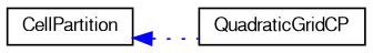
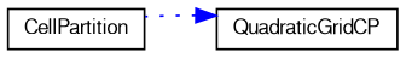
  digraph {
    rankdir=LR
    node [color=black fillcolor=white fontname=FreeSans fontsize=10 shape=record style=filled]
    n1 [height=0.2 label=CellPartition width=0.4]
    n2 [height=0.2 label=QuadraticGridCP width=0.4]
-   n1 -> n2 [color=blue dir=back fontname=FreeSans fontsize=10 labelfontname=FreeSans labelfontsize=10 style=dotted]
+   n2 -> n1 [color=blue dir=back fontname=FreeSans fontsize=10 labelfontname=FreeSans labelfontsize=10 style=dotted]
  }
